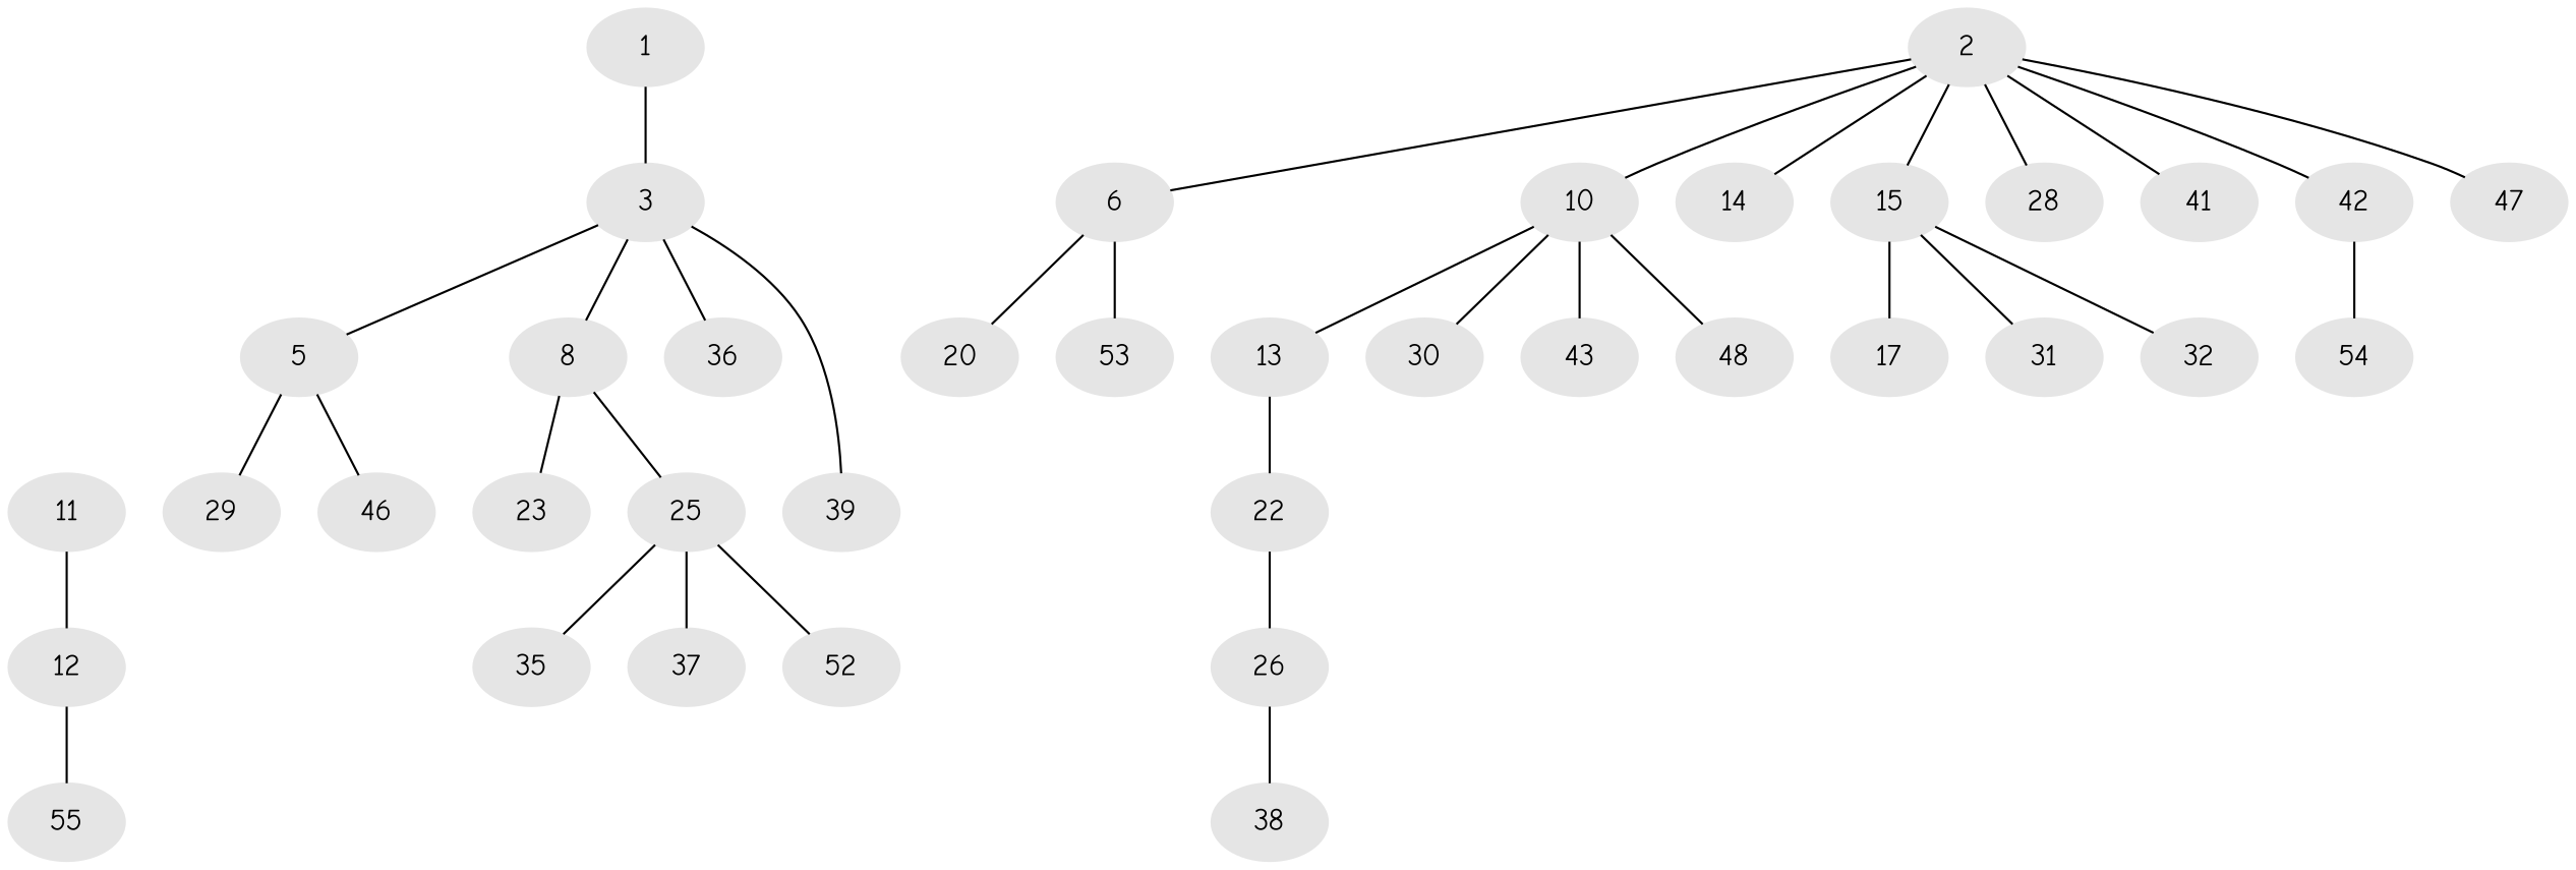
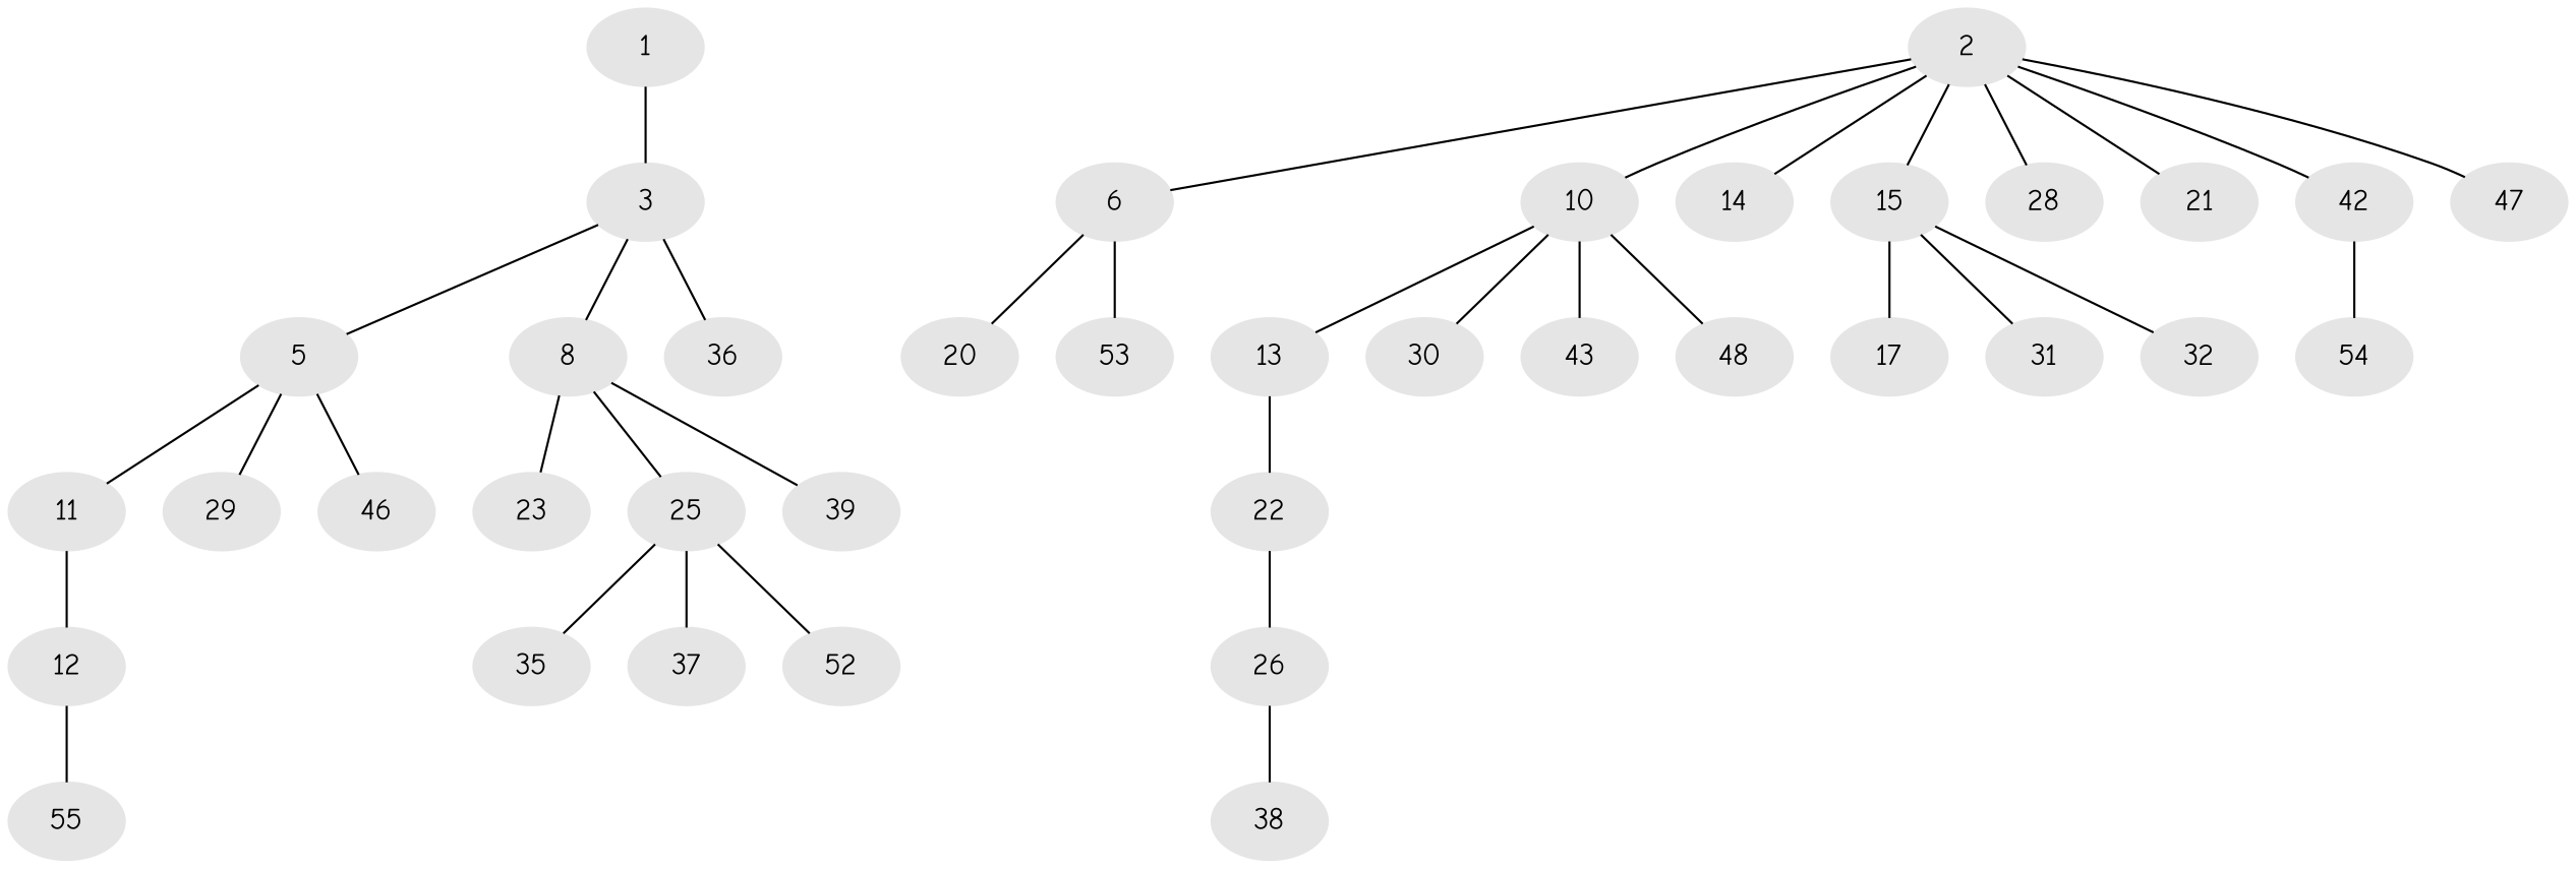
  graph {
    fontname="Comic Neue"
    node [color=gray90 fontname="Comic Neue" style=filled]
    edge [fontname="Comic Neue"]
    1 [super="+21"]
    3 [super="+4"]
    2 [super="+9"]
    6 [super="+18"]
    10 [super="+45"]
    14
    15 [super="+34"]
    28
-   41
+   41 [label=21]
    42
    47
    5 [super="+7"]
    8 [super="+33"]
    36
    20
    53
    13 [super="+19"]
    30 [super="+49"]
    43
    48
    17
    31
    32
    54 [super="+56"]
    11 [super="+16"]
    29
    46 [super="+57"]
    23 [super="+24"]
    25 [super="+27"]
    39 [super="+44"]
    12 [super="+51"]
    35
    37
    52
    22
    55
    26 [super="+40"]
    38 [super="+50"]
    1 -- 3
    3 -- 5
    3 -- 8
    3 -- 36
    2 -- 6
    2 -- 10
    2 -- 14
    2 -- 15
    2 -- 28
    2 -- 41
    2 -- 42
    2 -- 47
    6 -- 20
    6 -- 53
    10 -- 13
    10 -- 30
    10 -- 43
    10 -- 48
    15 -- 17
    15 -- 31
    15 -- 32
    42 -- 54
+   5 -- 11
    5 -- 29
    5 -- 46
    8 -- 23
    8 -- 25
-   3 -- 39
+   8 -- 39
    13 -- 22
    11 -- 12
    25 -- 35
    25 -- 37
    25 -- 52
    12 -- 55
    22 -- 26
    26 -- 38
  }
